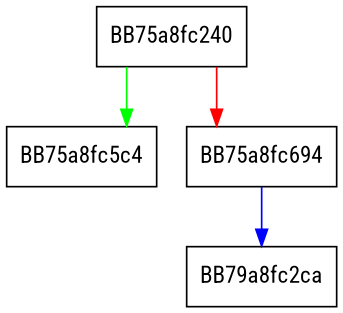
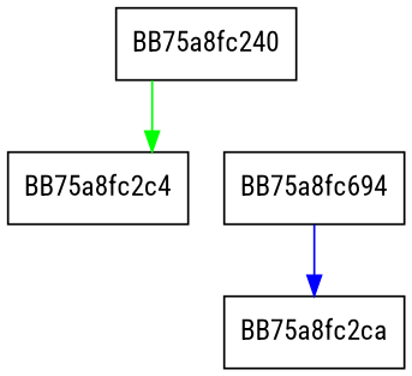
  digraph {
    fontname="Roboto Condensed"
    splines=ortho
    node [fontname="Roboto Condensed" shape=box]
    edge [fontname="Roboto Condensed"]
    BB75a8fc240
-   BB75a8fc2c4 [label=BB75a8fc5c4]
+   BB75a8fc2c4
    n3 [label=BB75a8fc694]
-   BB75a8fc2ca [label=BB79a8fc2ca]
+   BB75a8fc2ca
    BB75a8fc240 -> BB75a8fc2c4 [color=green]
-   BB75a8fc240 -> n3 [color=red]
    n3 -> BB75a8fc2ca [color=blue]
  }
